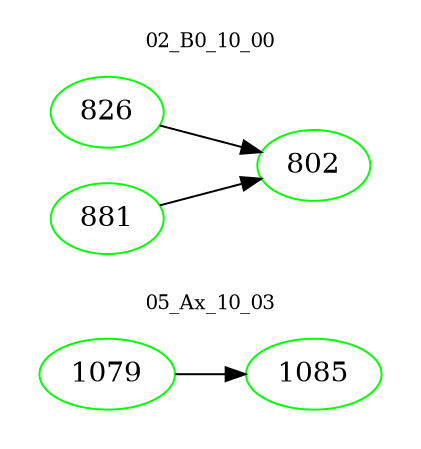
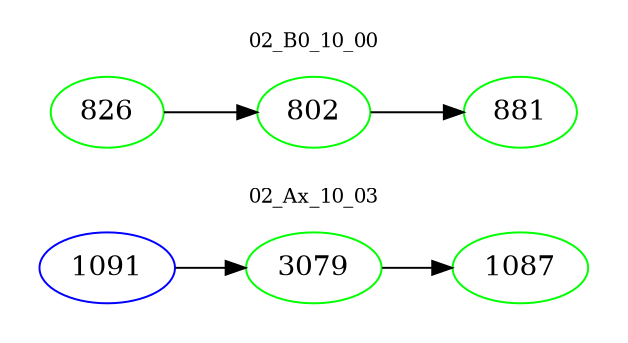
  digraph {
    rankdir=LR
    node [color=green]
    edge [color=black]
-   n2 [label=1079]
-   n3 [label=1085]
+   n1 [color=blue label=1091]
+   n2 [label=3079]
+   n3 [label=1087]
    n4 [label=826]
    n5 [label=802]
    n6 [label=881]
    subgraph cluster_1 {
      color=white
      fontsize=10
-     label="05_Ax_10_03"
+     label="02_Ax_10_03"
+     n1
      n2
      n3
    }
    subgraph cluster_2 {
      color=white
      fontsize=10
      label="02_B0_10_00"
      n4
      n5
      n6
    }
+   n1 -> n2
    n2 -> n3
    n4 -> n5
-   n6 -> n5
+   n5 -> n6
  }
